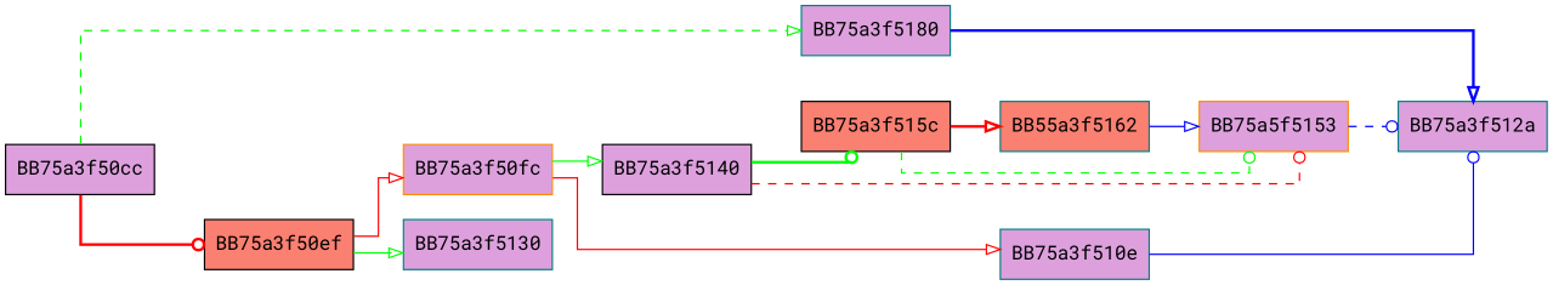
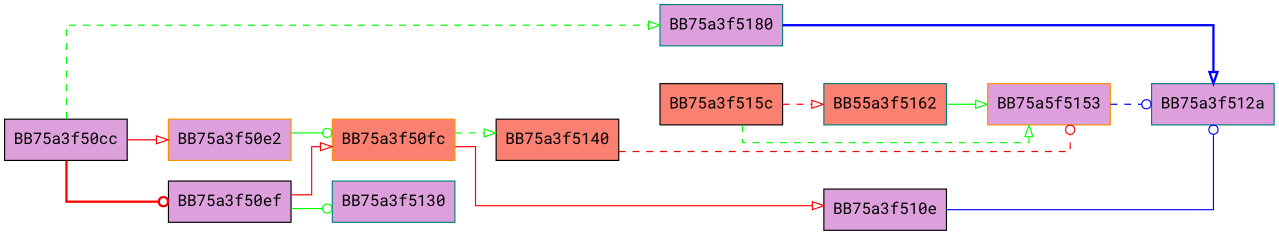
  digraph {
    fontname="Roboto Mono"
    rankdir=LR
    splines=ortho
    node [color=black fillcolor=plum fontname="Roboto Mono" shape=box style=filled]
    edge [arrowhead=onormal color=green fontname="Roboto Mono" style=solid]
    BB75a3f5180 [color=teal]
    BB75a3f50cc
-   BB75a3f50ef [fillcolor=salmon]
+   BB75a3f50e2 [color=darkorange]
+   BB75a3f50ef
    BB75a3f512a [color=teal]
-   BB75a3f50fc [color=darkorange]
-   BB75a3f5140
-   BB75a3f510e [color=teal]
+   BB75a3f50fc [color=darkorange fillcolor=salmon]
+   BB75a3f5140 [fillcolor=salmon]
+   BB75a3f510e
    BB75a3f5130 [color=teal]
    BB75a3f515c [fillcolor=salmon]
    n11 [color=darkorange label=BB75a5f5153]
    n12 [color=teal fillcolor=salmon label=BB55a3f5162]
    BB75a3f5180 -> BB75a3f512a [color=blue style=bold]
    BB75a3f50cc -> BB75a3f5180 [style=dashed]
+   BB75a3f50cc -> BB75a3f50e2 [color=red]
    BB75a3f50cc -> BB75a3f50ef [arrowhead=odot color=red style=bold]
+   BB75a3f50e2 -> BB75a3f50fc [arrowhead=odot]
    BB75a3f50ef -> BB75a3f50fc [color=red]
-   BB75a3f50ef -> BB75a3f5130
-   BB75a3f50fc -> BB75a3f5140
+   BB75a3f50ef -> BB75a3f5130 [arrowhead=odot]
+   BB75a3f50fc -> BB75a3f5140 [style=dashed]
    BB75a3f50fc -> BB75a3f510e [color=red]
-   BB75a3f5140 -> BB75a3f515c [arrowhead=odot style=bold]
    BB75a3f5140 -> n11 [arrowhead=odot color=red style=dashed]
    BB75a3f510e -> BB75a3f512a [arrowhead=odot color=blue]
-   BB75a3f515c -> n11 [arrowhead=odot style=dashed]
-   BB75a3f515c -> n12 [color=red style=bold]
+   BB75a3f515c -> n11 [style=dashed]
+   BB75a3f515c -> n12 [color=red style=dashed]
    n11 -> BB75a3f512a [arrowhead=odot color=blue style=dashed]
-   n12 -> n11 [color=blue]
+   n12 -> n11
  }
